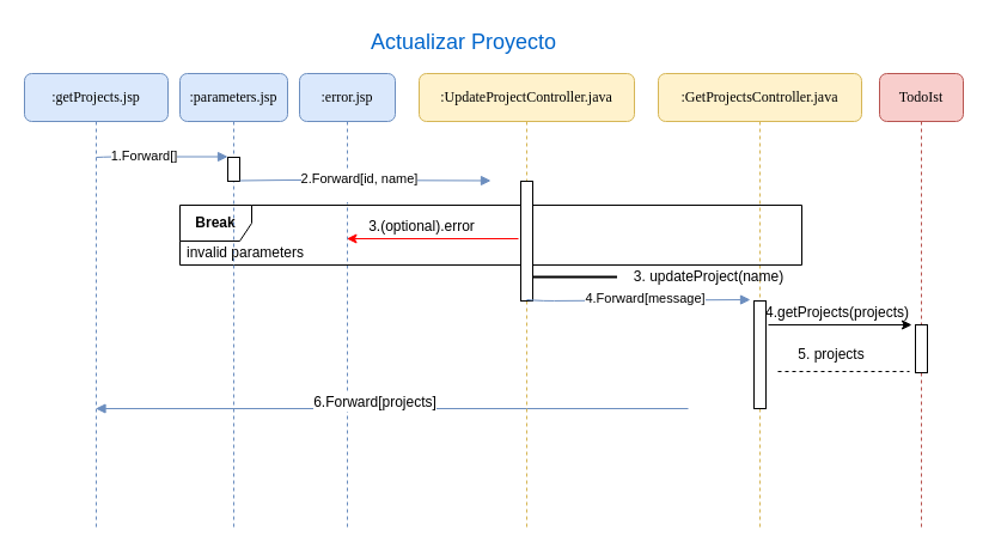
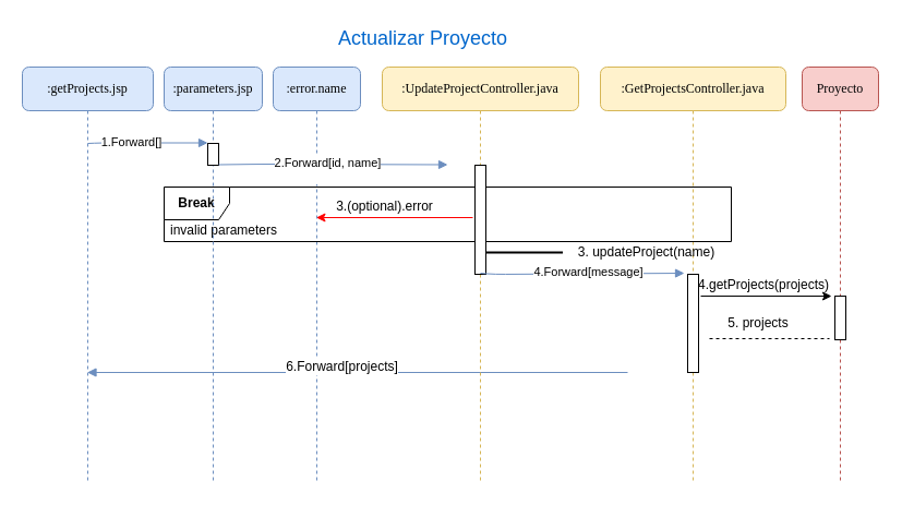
  <mxCell id="0" />
  <mxCell id="1" parent="0" />
- <mxCell id="2" value=":error.jsp" style="shape=umlLifeline;perimeter=lifelinePerimeter;whiteSpace=wrap;html=1;container=1;collapsible=0;recursiveResize=0;outlineConnect=0;rounded=1;shadow=0;comic=0;labelBackgroundColor=none;strokeColor=#6c8ebf;strokeWidth=1;fillColor=#dae8fc;fontFamily=Verdana;fontSize=12;align=center;" vertex="1" parent="1"><mxGeometry x="250" y="61" width="80" height="380" as="geometry" /></mxCell>
+ <mxCell id="2" value=":error.name" style="shape=umlLifeline;perimeter=lifelinePerimeter;whiteSpace=wrap;html=1;container=1;collapsible=0;recursiveResize=0;outlineConnect=0;rounded=1;shadow=0;comic=0;labelBackgroundColor=none;strokeColor=#6c8ebf;strokeWidth=1;fillColor=#dae8fc;fontFamily=Verdana;fontSize=12;align=center;" vertex="1" parent="1"><mxGeometry x="250" y="61" width="80" height="380" as="geometry" /></mxCell>
  <mxCell id="3" value=":GetProjectsController.java" style="shape=umlLifeline;perimeter=lifelinePerimeter;whiteSpace=wrap;html=1;container=1;collapsible=0;recursiveResize=0;outlineConnect=0;rounded=1;shadow=0;comic=0;labelBackgroundColor=none;strokeColor=#d6b656;strokeWidth=1;fillColor=#fff2cc;fontFamily=Verdana;fontSize=12;align=center;" vertex="1" parent="1"><mxGeometry x="550" y="61" width="170" height="380" as="geometry" /></mxCell>
  <mxCell id="4" value="" style="html=1;points=[];perimeter=orthogonalPerimeter;rounded=0;shadow=0;comic=0;labelBackgroundColor=none;strokeColor=#000000;strokeWidth=1;fillColor=#FFFFFF;fontFamily=Verdana;fontSize=12;fontColor=#000000;align=center;" vertex="1" parent="3"><mxGeometry x="80" y="190" width="10" height="90" as="geometry" /></mxCell>
- <mxCell id="5" value="TodoIst" style="shape=umlLifeline;perimeter=lifelinePerimeter;whiteSpace=wrap;html=1;container=1;collapsible=0;recursiveResize=0;outlineConnect=0;rounded=1;shadow=0;comic=0;labelBackgroundColor=none;strokeColor=#b85450;strokeWidth=1;fillColor=#f8cecc;fontFamily=Verdana;fontSize=12;align=center;" vertex="1" parent="1"><mxGeometry x="735" y="61" width="70" height="380" as="geometry" /></mxCell>
+ <mxCell id="5" value="Proyecto" style="shape=umlLifeline;perimeter=lifelinePerimeter;whiteSpace=wrap;html=1;container=1;collapsible=0;recursiveResize=0;outlineConnect=0;rounded=1;shadow=0;comic=0;labelBackgroundColor=none;strokeColor=#b85450;strokeWidth=1;fillColor=#f8cecc;fontFamily=Verdana;fontSize=12;align=center;" vertex="1" parent="1"><mxGeometry x="735" y="61" width="70" height="380" as="geometry" /></mxCell>
  <mxCell id="6" value="" style="html=1;points=[];perimeter=orthogonalPerimeter;rounded=0;shadow=0;comic=0;labelBackgroundColor=none;strokeColor=#000000;strokeWidth=1;fillColor=#FFFFFF;fontFamily=Verdana;fontSize=12;fontColor=#000000;align=center;" vertex="1" parent="5"><mxGeometry x="30" y="210" width="10" height="40" as="geometry" /></mxCell>
  <mxCell id="7" value="&lt;b&gt;Break&lt;/b&gt;" style="shape=umlFrame;whiteSpace=wrap;html=1;fillColor=#FFFFFF;gradientColor=none;" vertex="1" parent="1"><mxGeometry x="150" y="171" width="520" height="50" as="geometry" /></mxCell>
  <mxCell id="8" value="" style="endArrow=none;dashed=1;html=1;" edge="1" parent="1"><mxGeometry width="50" height="50" relative="1" as="geometry"><mxPoint x="650" y="310" as="sourcePoint" /><mxPoint x="760" y="310" as="targetPoint" /></mxGeometry></mxCell>
  <mxCell id="9" value="" style="shape=image;html=1;verticalAlign=top;verticalLabelPosition=bottom;labelBackgroundColor=#ffffff;imageAspect=0;aspect=fixed;image=https://cdn4.iconfinder.com/data/icons/ionicons/512/icon-ios7-arrow-right-128.png;rotation=178;" vertex="1" parent="1"><mxGeometry x="635" y="301" width="20" height="20" as="geometry" /></mxCell>
  <mxCell id="10" value="" style="endArrow=classic;html=1;fillColor=#FF0000;strokeColor=#FF0000;exitX=-0.2;exitY=0.48;exitDx=0;exitDy=0;exitPerimeter=0;" edge="1" parent="1" source="19" target="2"><mxGeometry width="50" height="50" relative="1" as="geometry"><mxPoint x="440" y="391" as="sourcePoint" /><mxPoint x="410" y="311" as="targetPoint" /></mxGeometry></mxCell>
  <mxCell id="11" value="invalid parameters" style="text;html=1;strokeColor=none;fillColor=none;align=center;verticalAlign=middle;whiteSpace=wrap;rounded=0;" vertex="1" parent="1"><mxGeometry x="150" y="201" width="110" height="20" as="geometry" /></mxCell>
  <mxCell id="12" value="3.(optional).error&lt;br&gt;&lt;br&gt;" style="text;html=1;strokeColor=none;fillColor=none;align=center;verticalAlign=middle;whiteSpace=wrap;rounded=0;" vertex="1" parent="1"><mxGeometry x="300" y="186" width="105" height="20" as="geometry" /></mxCell>
  <mxCell id="13" value="&lt;font color=&quot;#0066cc&quot;&gt;&lt;span style=&quot;font-size: 18px&quot;&gt;Actualizar Proyecto&lt;/span&gt;&lt;/font&gt;&lt;br&gt;" style="text;html=1;strokeColor=none;fillColor=none;align=center;verticalAlign=middle;whiteSpace=wrap;rounded=0;" vertex="1" parent="1"><mxGeometry x="305" y="20" width="165" height="30" as="geometry" /></mxCell>
  <mxCell id="14" value="" style="html=1;verticalAlign=bottom;endArrow=block;fillColor=#dae8fc;strokeColor=#6c8ebf;rounded=1;" edge="1" parent="1"><mxGeometry x="-0.616" relative="1" as="geometry"><mxPoint x="575" y="341" as="sourcePoint" /><mxPoint x="79.5" y="341" as="targetPoint" /><Array as="points" /><mxPoint as="offset" /></mxGeometry></mxCell>
  <mxCell id="15" value="6.Forward[projects]" style="text;html=1;resizable=0;points=[];align=center;verticalAlign=middle;labelBackgroundColor=#ffffff;" vertex="1" connectable="0" parent="14"><mxGeometry x="-0.896" y="-2" relative="1" as="geometry"><mxPoint x="-237" y="-4" as="offset" /></mxGeometry></mxCell>
  <mxCell id="16" value=":parameters.jsp" style="shape=umlLifeline;perimeter=lifelinePerimeter;whiteSpace=wrap;html=1;container=1;collapsible=0;recursiveResize=0;outlineConnect=0;rounded=1;shadow=0;comic=0;labelBackgroundColor=none;strokeColor=#6c8ebf;strokeWidth=1;fillColor=#dae8fc;fontFamily=Verdana;fontSize=12;align=center;" vertex="1" parent="1"><mxGeometry x="150" y="61" width="90" height="380" as="geometry" /></mxCell>
  <mxCell id="17" value="" style="html=1;points=[];perimeter=orthogonalPerimeter;rounded=0;shadow=0;comic=0;labelBackgroundColor=none;strokeColor=#000000;strokeWidth=1;fillColor=#FFFFFF;fontFamily=Verdana;fontSize=12;fontColor=#000000;align=center;" vertex="1" parent="16"><mxGeometry x="40" y="70" width="10" height="20" as="geometry" /></mxCell>
  <mxCell id="18" value=":UpdateProjectController.java" style="shape=umlLifeline;perimeter=lifelinePerimeter;whiteSpace=wrap;html=1;container=1;collapsible=0;recursiveResize=0;outlineConnect=0;rounded=1;shadow=0;comic=0;labelBackgroundColor=none;strokeColor=#d6b656;strokeWidth=1;fillColor=#fff2cc;fontFamily=Verdana;fontSize=12;align=center;" vertex="1" parent="1"><mxGeometry x="350" y="61" width="180" height="380" as="geometry" /></mxCell>
  <mxCell id="19" value="" style="html=1;points=[];perimeter=orthogonalPerimeter;rounded=0;shadow=0;comic=0;labelBackgroundColor=none;strokeColor=#000000;strokeWidth=1;fillColor=#FFFFFF;fontFamily=Verdana;fontSize=12;fontColor=#000000;align=center;" vertex="1" parent="18"><mxGeometry x="85" y="90" width="10" height="100" as="geometry" /></mxCell>
  <mxCell id="20" value="2.Forward[id, name]&lt;br&gt;&lt;br&gt;" style="html=1;verticalAlign=bottom;endArrow=block;fillColor=#dae8fc;strokeColor=#6c8ebf;rounded=1;" edge="1" parent="1"><mxGeometry x="-0.047" y="-21" relative="1" as="geometry"><mxPoint x="200" y="150.5" as="sourcePoint" /><mxPoint x="410" y="150.5" as="targetPoint" /><Array as="points"><mxPoint x="240.5" y="150" /></Array><mxPoint as="offset" /></mxGeometry></mxCell>
  <mxCell id="21" value="4.Forward[message]&lt;br&gt;&lt;br&gt;" style="html=1;verticalAlign=bottom;endArrow=block;fillColor=#dae8fc;strokeColor=#6c8ebf;rounded=1;entryX=-0.3;entryY=-0.011;entryDx=0;entryDy=0;entryPerimeter=0;" edge="1" parent="1" target="4"><mxGeometry x="0.051" y="-20" relative="1" as="geometry"><mxPoint x="440" y="250" as="sourcePoint" /><mxPoint x="570" y="251" as="targetPoint" /><Array as="points"><mxPoint x="453" y="251" /></Array><mxPoint x="1" as="offset" /></mxGeometry></mxCell>
  <mxCell id="22" value="" style="endArrow=classic;html=1;exitX=1.2;exitY=0.222;exitDx=0;exitDy=0;exitPerimeter=0;entryX=-0.3;entryY=0;entryDx=0;entryDy=0;entryPerimeter=0;" edge="1" parent="1" source="4" target="6"><mxGeometry width="50" height="50" relative="1" as="geometry"><mxPoint x="600" y="271" as="sourcePoint" /><mxPoint x="740" y="271" as="targetPoint" /></mxGeometry></mxCell>
  <mxCell id="23" value="3. updateProject(name)" style="text;html=1;strokeColor=none;fillColor=none;align=center;verticalAlign=middle;whiteSpace=wrap;rounded=0;" vertex="1" parent="1"><mxGeometry x="525" y="221" width="135" height="20" as="geometry" /></mxCell>
  <mxCell id="24" value="" style="line;strokeWidth=2;html=1;" vertex="1" parent="1"><mxGeometry x="444.5" y="226" width="71" height="10" as="geometry" /></mxCell>
  <mxCell id="25" value="4.getProjects(projects)" style="text;html=1;strokeColor=none;fillColor=none;align=center;verticalAlign=middle;whiteSpace=wrap;rounded=0;" vertex="1" parent="1"><mxGeometry x="680" y="251" width="40" height="20" as="geometry" /></mxCell>
  <mxCell id="26" value="5. projects" style="text;html=1;strokeColor=none;fillColor=none;align=center;verticalAlign=middle;whiteSpace=wrap;rounded=0;" vertex="1" parent="1"><mxGeometry x="660" y="286" width="70" height="20" as="geometry" /></mxCell>
  <mxCell id="27" value=":getProjects.jsp" style="shape=umlLifeline;perimeter=lifelinePerimeter;whiteSpace=wrap;html=1;container=1;collapsible=0;recursiveResize=0;outlineConnect=0;rounded=1;shadow=0;comic=0;labelBackgroundColor=none;strokeColor=#6c8ebf;strokeWidth=1;fillColor=#dae8fc;fontFamily=Verdana;fontSize=12;align=center;" vertex="1" parent="1"><mxGeometry x="20" y="61" width="120" height="380" as="geometry" /></mxCell>
  <mxCell id="28" value="1.Forward[]&lt;br&gt;&lt;br&gt;" style="html=1;verticalAlign=bottom;endArrow=block;fillColor=#dae8fc;strokeColor=#6c8ebf;rounded=1;" edge="1" parent="1"><mxGeometry x="-0.273" y="-20" relative="1" as="geometry"><mxPoint x="80" y="131" as="sourcePoint" /><mxPoint x="190" y="130.5" as="targetPoint" /><Array as="points"><mxPoint x="92" y="130.5" /></Array><mxPoint y="1" as="offset" /></mxGeometry></mxCell>
